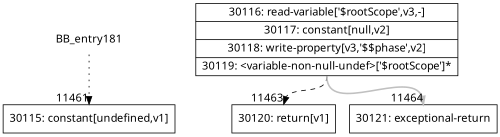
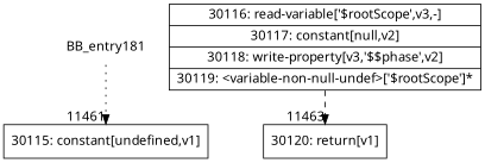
  digraph {
    fontname="Noto Sans"
    rankdir=TD
    node [fontname="Noto Sans" shape=record]
    edge [fontname="Noto Sans" headport=n tailport=s]
    n1 [label=BB_entry181 shape=none]
    n2 [label="{30115: constant[undefined,v1]}"]
    n3 [label="{30116: read-variable['$rootScope',v3,-]|30117: constant[null,v2]|30118: write-property[v3,'$$phase',v2]|30119: \<variable-non-null-undef\>['$rootScope']*}"]
    n4 [label="{30120: return[v1]}"]
-   n5 [label="{30121: exceptional-return}"]
    n1 -> n2 [headlabel="    11461" style=dotted]
    n3 -> n4 [headlabel="      11463" style=dashed]
-   n3 -> n5 [color=gray headlabel="      11464" style=bold]
  }
